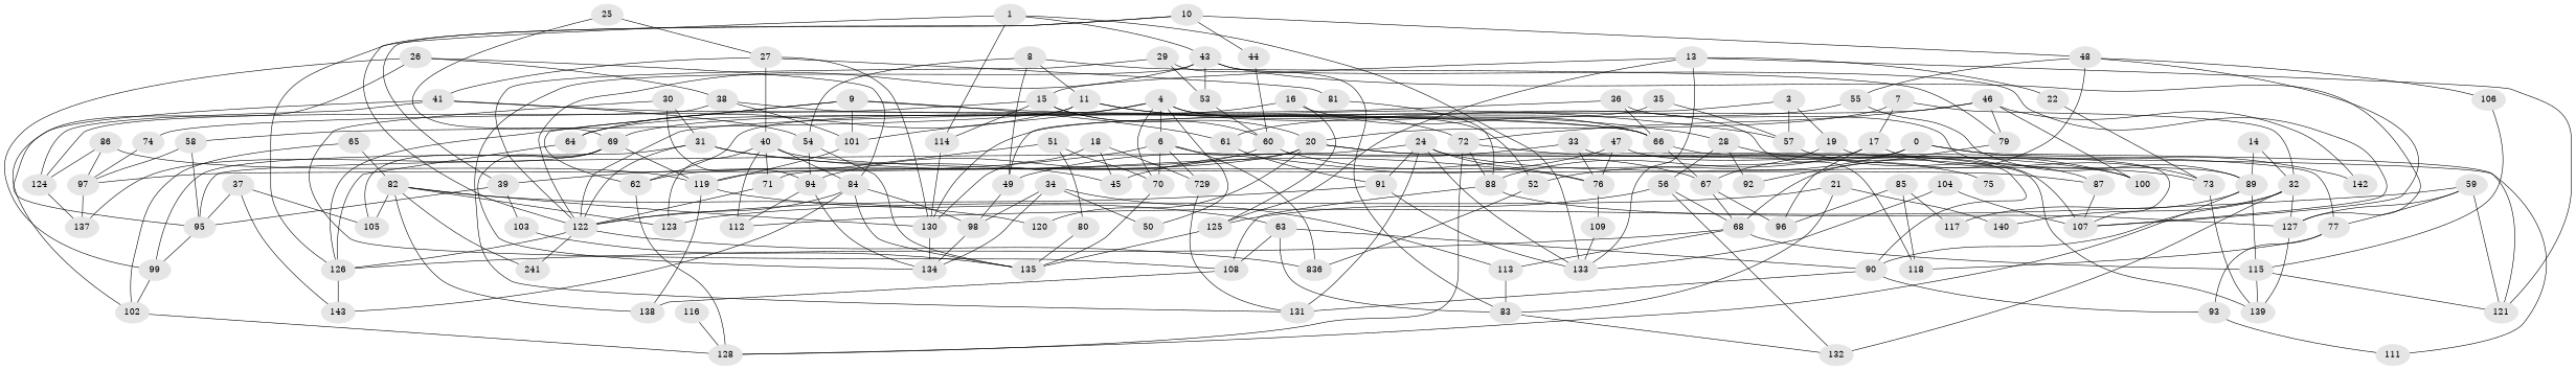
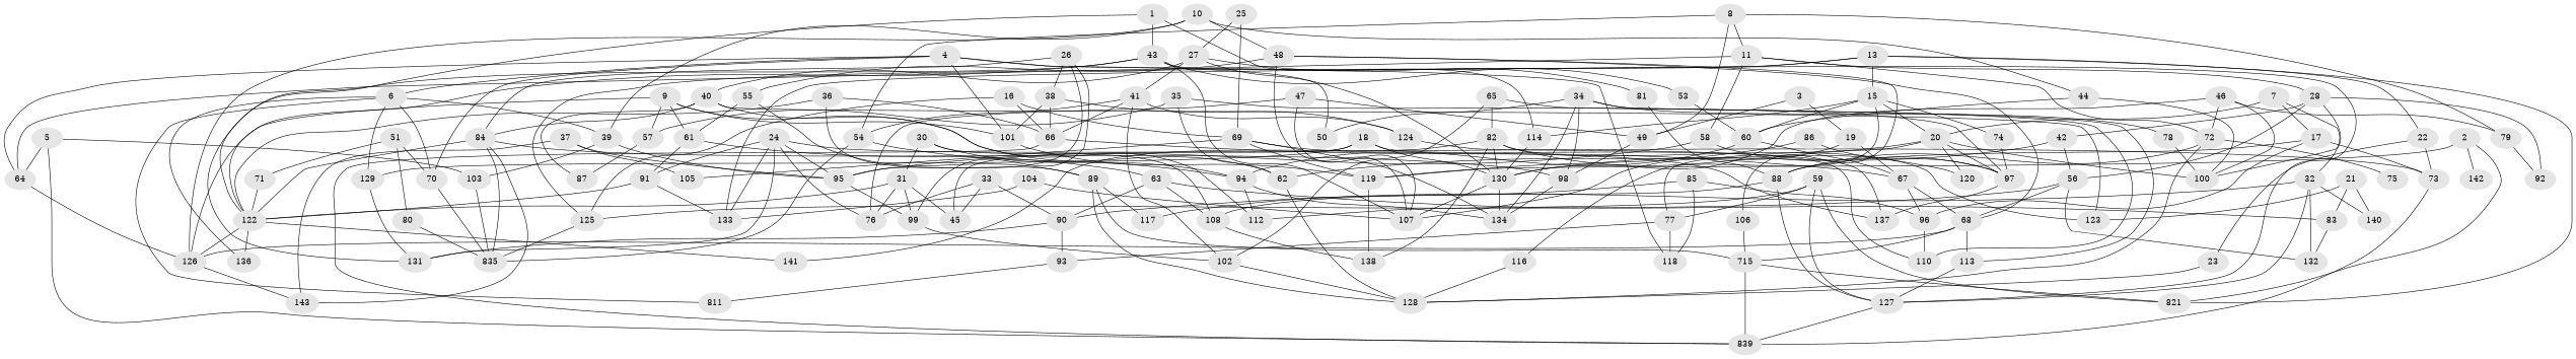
  graph {
    node [color=gray90 style=filled]
    1
    43
    114
    122
    133
    107
    131
    53
    127
    130
-   136 [label=836]
+   136
    126
-   141 [label=241]
-   2 [label=0]
-   52
+   141
+   2
    119
-   121
+   121 [label=821]
    142
    138
    3
    19
    49
    57
    67
    98
    87
    4
    6
    50
    64
    70
    101
    118
    39
-   111
-   129 [label=729]
-   135
+   111 [label=811]
+   129
+   135 [label=835]
+   5
    103
-   139
+   139 [label=839]
    95
    7
    17
    20
    32
    73
    88
    96
    62
    77
    97
    100
    120
    140
    90
    132
    8
    11
    54
    79
    28
    58
    72
    94
    92
    9
    61
    91
    63
    128
    143
    10
    44
    48
    60
    55
    68
    106
+   42
    56
    75
    25
    69
    27
    13
    15
    22
    125
    74
    116
-   14
+   23
    89
-   115
+   115 [label=715]
    117
    16
    66
    137
    134
    105
    108
+   110
    18
    45
    93
    21
    83
    123
    24
    76
-   109
    99
    40
    41
    81
    26
    38
    84
    124
    102
    71
    112
-   29
    30
    31
    33
    34
+   78
    113
    35
    36
    37
    46
    47
    51
    80
    59
    65
    82
    85
    86
    104
    1 -- 43
    1 -- 114
    1 -- 122
-   1 -- 133
    43 -- 122
    43 -- 107
    43 -- 131
    43 -- 53
    43 -- 127
    114 -- 130
    122 -- 136
    122 -- 126
    122 -- 141
    53 -- 60
    127 -- 139
    130 -- 134
    126 -- 143
-   2 -- 52
    2 -- 119
    2 -- 121
    2 -- 142
-   52 -- 136
    119 -- 138
    3 -- 19
    3 -- 49
-   3 -- 57
    19 -- 107
    19 -- 67
    49 -- 98
    57 -- 87
    67 -- 96
    67 -- 68
    98 -- 134
-   87 -- 107
-   4 -- 52
+   130 -- 107
    4 -- 6
    4 -- 50
    4 -- 64
    4 -- 70
    4 -- 101
    4 -- 118
    6 -- 136
    6 -- 70
    6 -- 39
    6 -- 111
    6 -- 129
    64 -- 126
    70 -- 135
    101 -- 119
    39 -- 103
    39 -- 95
    129 -- 131
+   5 -- 64
+   5 -- 103
+   5 -- 139
    103 -- 135
    95 -- 99
    7 -- 17
    7 -- 20
    7 -- 32
    17 -- 73
    17 -- 88
    17 -- 96
    20 -- 62
    20 -- 77
    20 -- 97
    20 -- 100
    20 -- 120
    32 -- 127
    32 -- 140
    32 -- 90
    32 -- 132
    73 -- 139
    88 -- 127
    88 -- 108
+   96 -- 110
    62 -- 128
    77 -- 118
    77 -- 93
    97 -- 137
    90 -- 131
    90 -- 93
    8 -- 49
    8 -- 11
    8 -- 54
    8 -- 79
    11 -- 64
    11 -- 28
    11 -- 58
    11 -- 72
    54 -- 135
    54 -- 94
    79 -- 92
    28 -- 100
    28 -- 92
+   28 -- 42
    28 -- 56
    58 -- 95
    58 -- 97
    72 -- 88
    72 -- 128
    72 -- 75
    94 -- 134
    94 -- 112
    9 -- 126
    9 -- 57
    9 -- 101
    9 -- 62
    9 -- 61
    61 -- 91
-   119 -- 63
+   61 -- 63
    91 -- 122
    91 -- 133
    63 -- 90
    63 -- 108
    63 -- 83
    10 -- 126
    10 -- 39
    10 -- 44
    10 -- 48
+   44 -- 100
    44 -- 60
    48 -- 107
    48 -- 55
    48 -- 68
    48 -- 106
    60 -- 67
    60 -- 94
    55 -- 61
    55 -- 89
    68 -- 126
    68 -- 115
    68 -- 113
    106 -- 115
+   42 -- 130
+   42 -- 56
    56 -- 132
    56 -- 68
    56 -- 125
    25 -- 69
    25 -- 27
    69 -- 119
    69 -- 137
    69 -- 134
    69 -- 105
    27 -- 130
    27 -- 40
    27 -- 41
    27 -- 81
    13 -- 133
    13 -- 121
    13 -- 15
    13 -- 22
    13 -- 125
    15 -- 114
    15 -- 20
    15 -- 60
    15 -- 74
+   15 -- 116
    22 -- 73
+   22 -- 23
    125 -- 135
    74 -- 97
    116 -- 128
-   14 -- 32
-   14 -- 89
+   23 -- 128
    89 -- 128
    89 -- 115
    89 -- 117
    115 -- 121
    115 -- 139
    16 -- 69
    16 -- 125
    16 -- 66
    66 -- 67
    66 -- 139
    108 -- 138
    18 -- 130
    18 -- 129
+   18 -- 110
    18 -- 45
    93 -- 111
    21 -- 140
    21 -- 83
    21 -- 123
    83 -- 132
    24 -- 133
    24 -- 131
    24 -- 95
    24 -- 73
    24 -- 91
    24 -- 76
-   76 -- 109
-   109 -- 133
    99 -- 102
    40 -- 87
    40 -- 123
    40 -- 84
-   40 -- 71
    40 -- 112
    41 -- 54
    41 -- 66
    41 -- 124
    41 -- 102
    81 -- 88
    26 -- 95
    26 -- 99
    26 -- 38
    26 -- 84
    38 -- 101
    38 -- 66
    38 -- 124
    84 -- 122
    84 -- 98
    84 -- 135
    84 -- 143
    124 -- 137
    102 -- 128
    71 -- 122
-   29 -- 122
-   29 -- 53
-   29 -- 83
    30 -- 94
    30 -- 108
    30 -- 31
    31 -- 122
    31 -- 45
    31 -- 76
    31 -- 99
    33 -- 90
    33 -- 45
    33 -- 76
    34 -- 98
    34 -- 50
    34 -- 134
+   34 -- 78
    34 -- 113
-   113 -- 83
+   78 -- 100
+   113 -- 127
    35 -- 57
    35 -- 62
+   35 -- 97
    36 -- 122
    36 -- 89
    36 -- 66
    37 -- 95
    37 -- 143
    37 -- 105
    46 -- 130
-   46 -- 142
    46 -- 100
    46 -- 79
    46 -- 72
    47 -- 107
    47 -- 49
    47 -- 76
    51 -- 70
    51 -- 71
    51 -- 80
    80 -- 135
    59 -- 127
    59 -- 121
    59 -- 77
    59 -- 112
+   65 -- 110
    65 -- 102
    65 -- 82
    82 -- 130
    82 -- 141
    82 -- 138
    82 -- 120
-   82 -- 105
    82 -- 123
    85 -- 118
    85 -- 96
    85 -- 117
    86 -- 119
    86 -- 97
-   86 -- 124
    104 -- 133
    104 -- 107
  }
